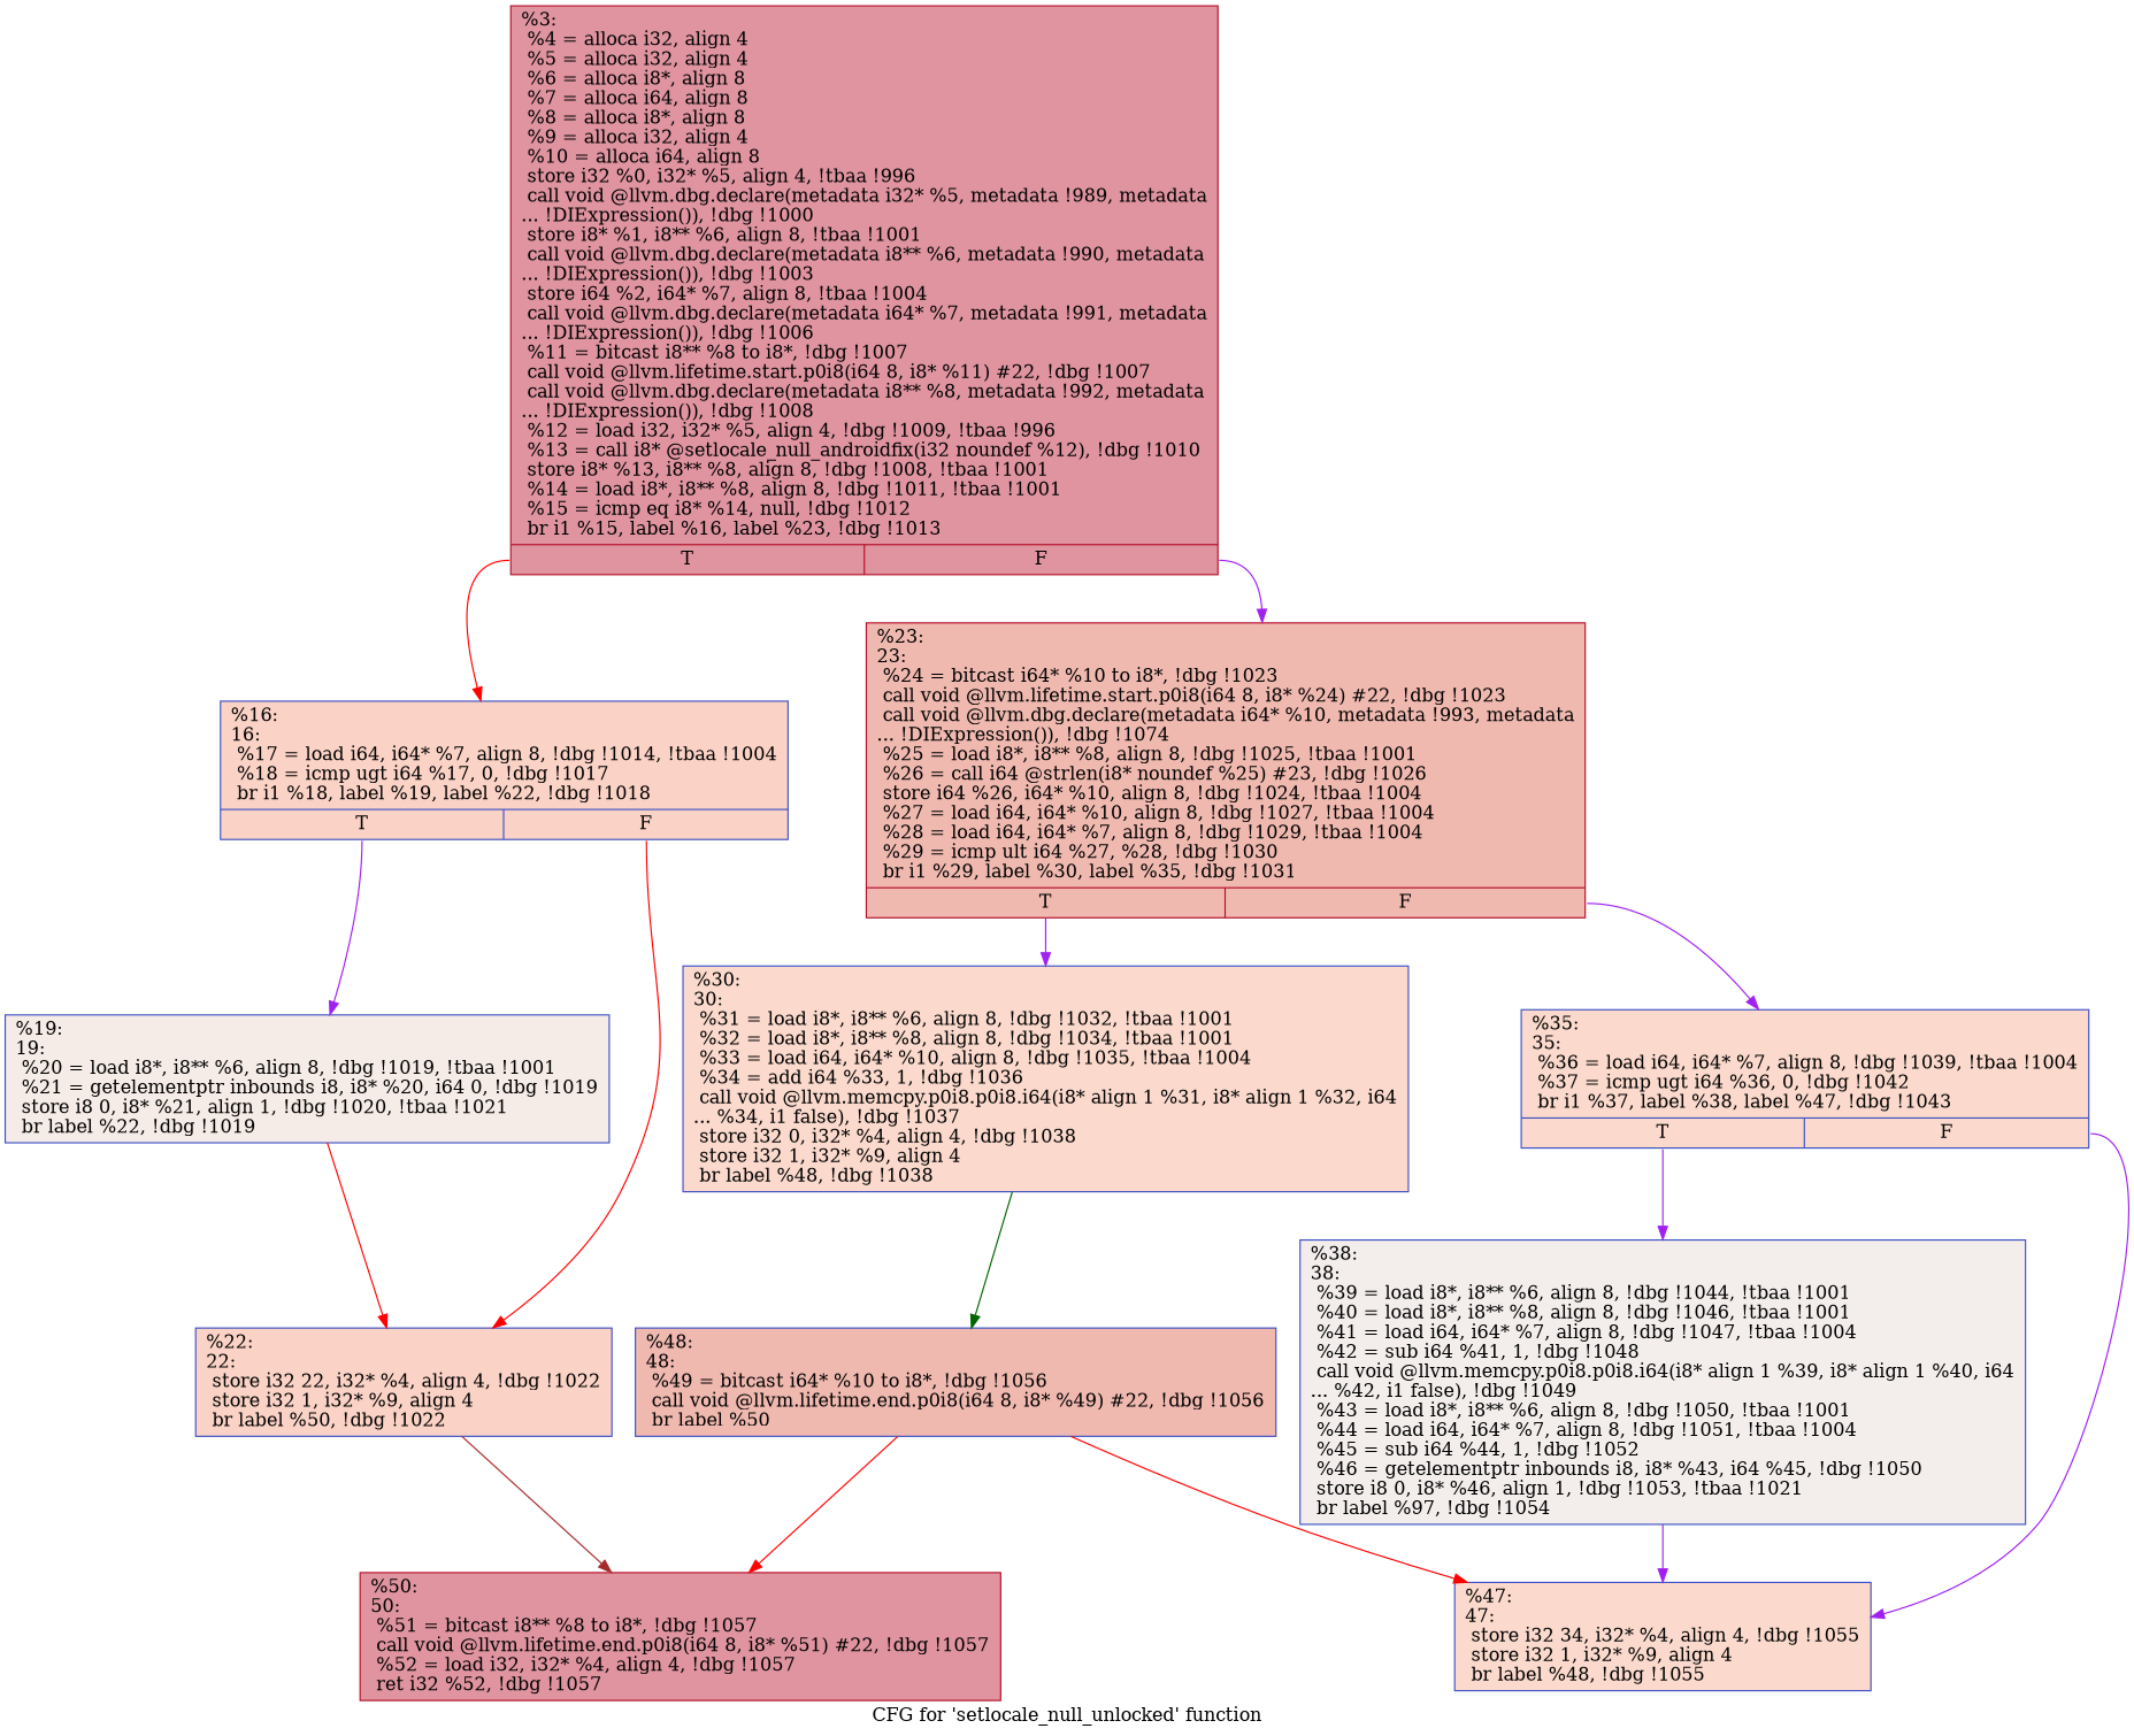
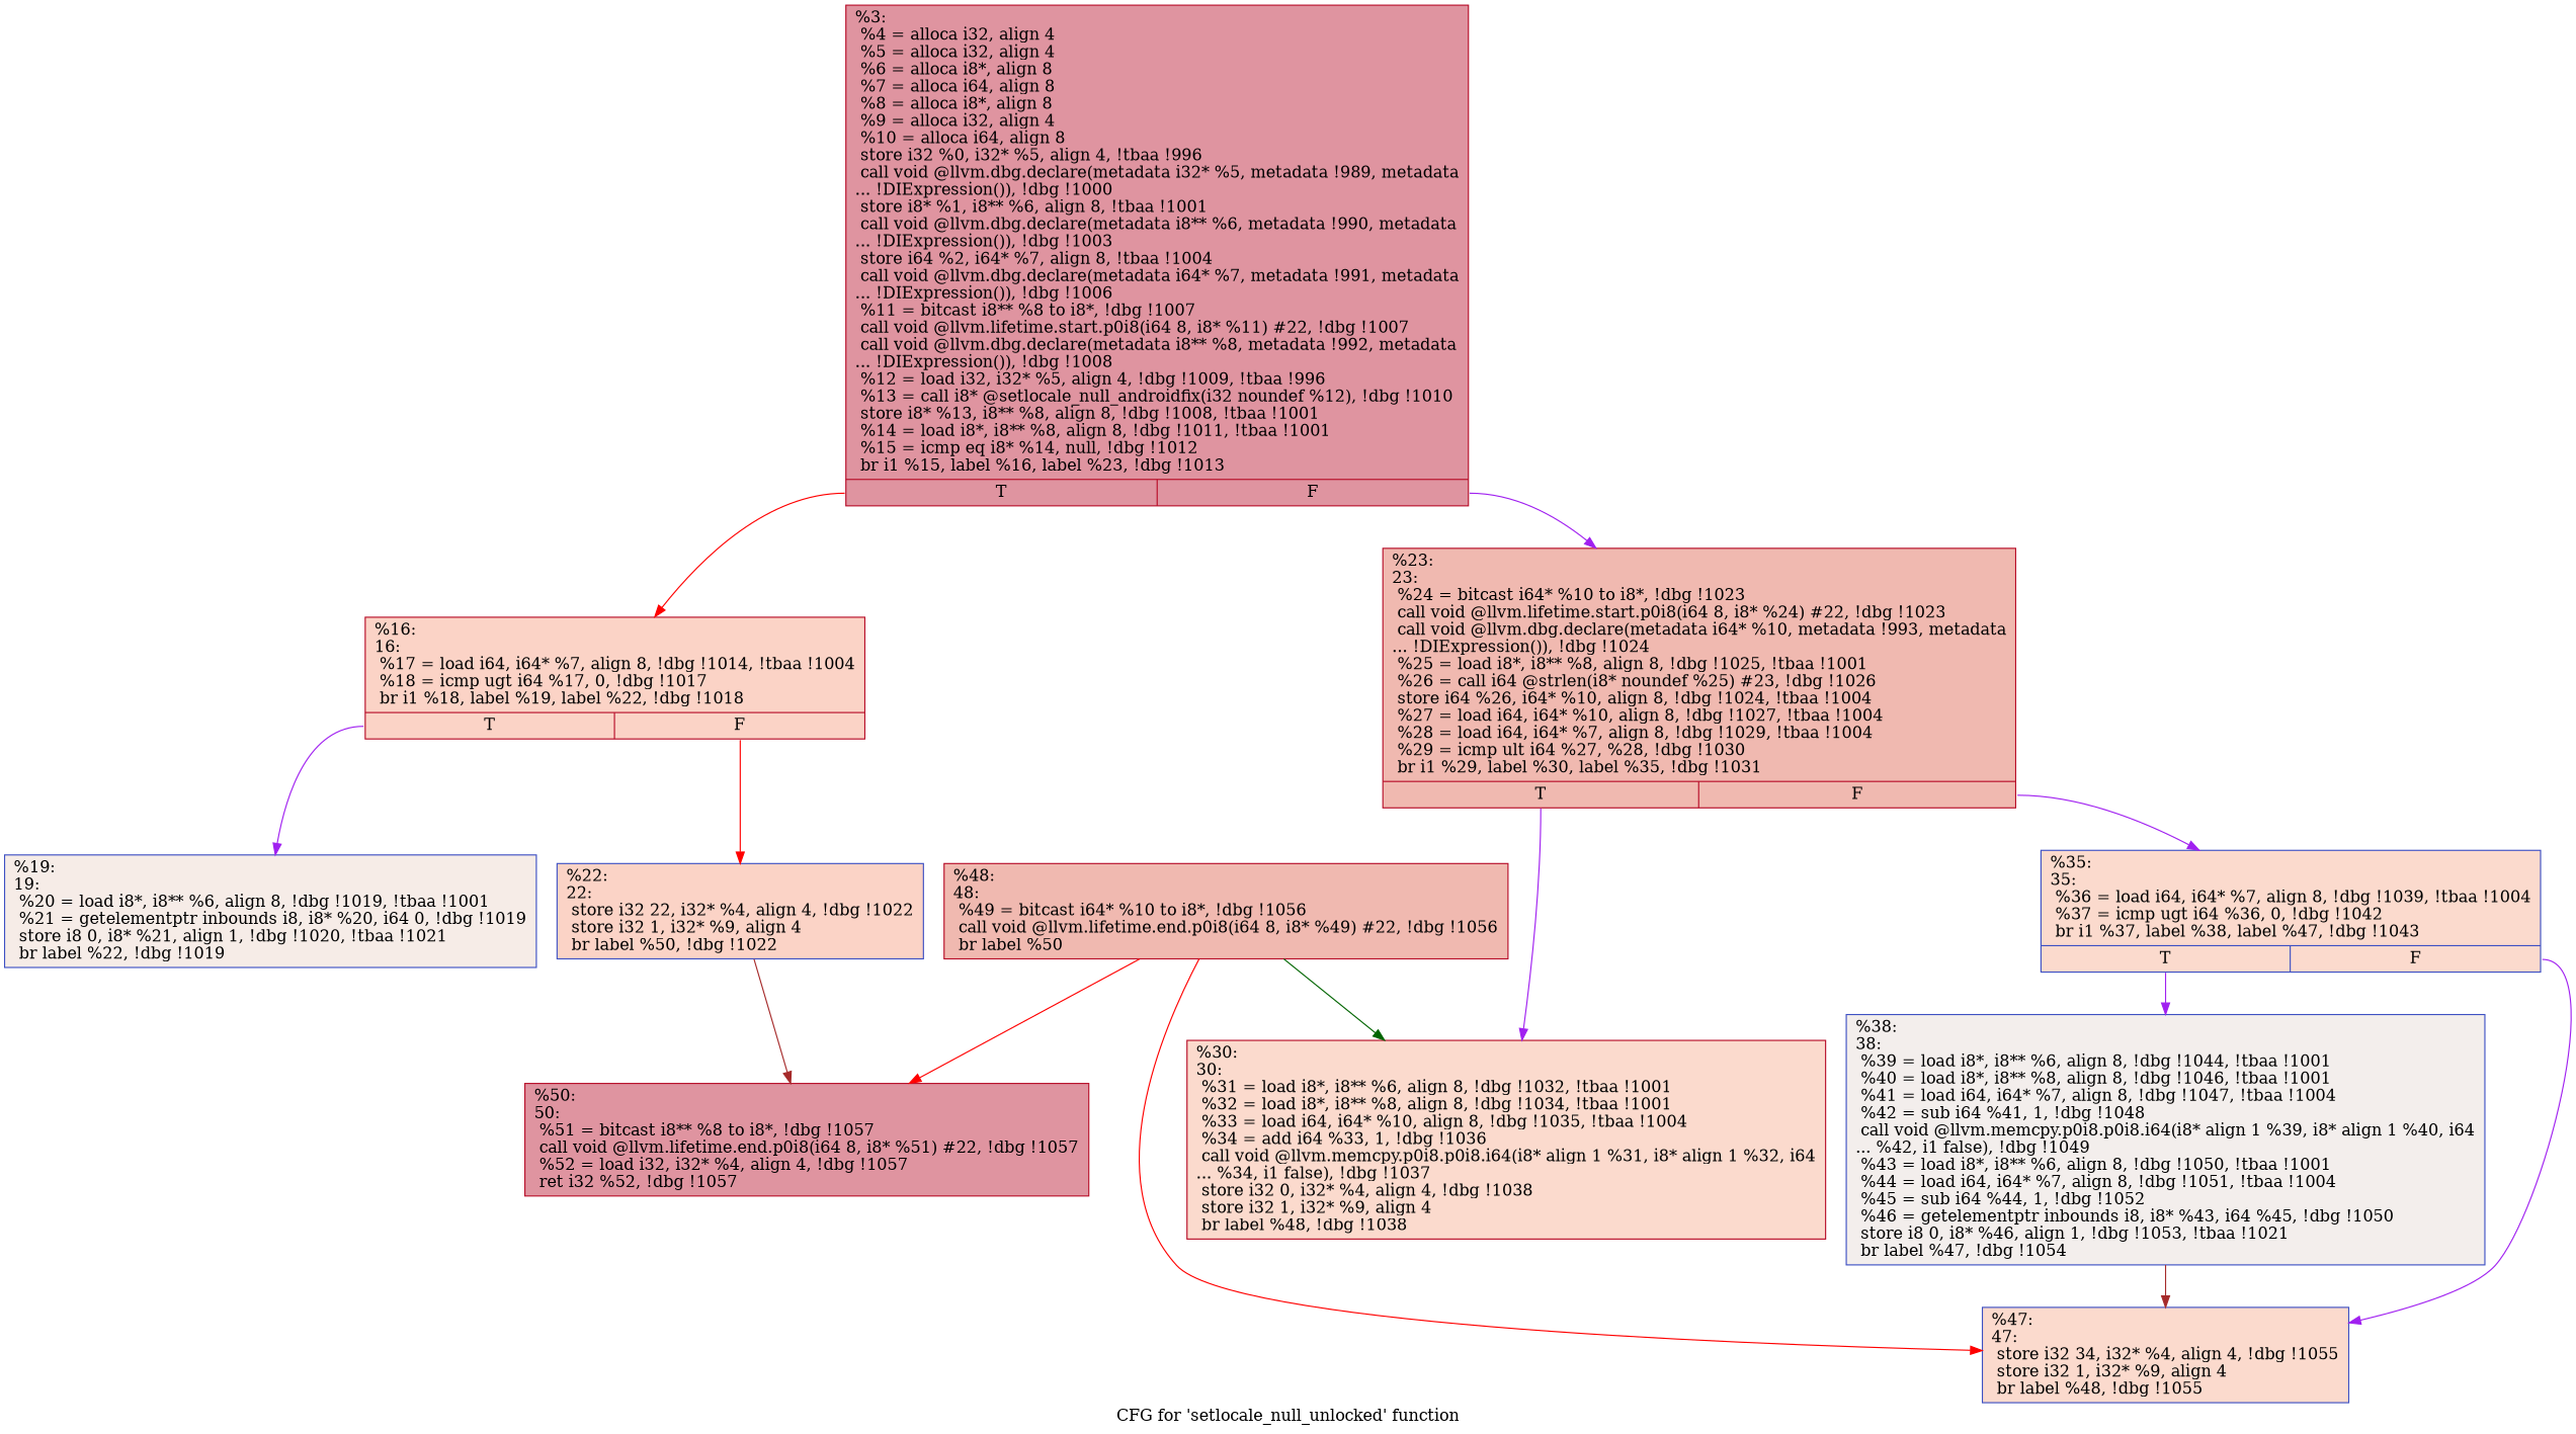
  digraph {
    label="CFG for 'setlocale_null_unlocked' function"
    node [color="#3d50c3ff" fillcolor="#f7ac8e70" shape=record style=filled]
    edge [color=purple]
    n1 [color="#b70d28ff" fillcolor="#b70d2870" label="{%3:\l  %4 = alloca i32, align 4\l  %5 = alloca i32, align 4\l  %6 = alloca i8*, align 8\l  %7 = alloca i64, align 8\l  %8 = alloca i8*, align 8\l  %9 = alloca i32, align 4\l  %10 = alloca i64, align 8\l  store i32 %0, i32* %5, align 4, !tbaa !996\l  call void @llvm.dbg.declare(metadata i32* %5, metadata !989, metadata\l... !DIExpression()), !dbg !1000\l  store i8* %1, i8** %6, align 8, !tbaa !1001\l  call void @llvm.dbg.declare(metadata i8** %6, metadata !990, metadata\l... !DIExpression()), !dbg !1003\l  store i64 %2, i64* %7, align 8, !tbaa !1004\l  call void @llvm.dbg.declare(metadata i64* %7, metadata !991, metadata\l... !DIExpression()), !dbg !1006\l  %11 = bitcast i8** %8 to i8*, !dbg !1007\l  call void @llvm.lifetime.start.p0i8(i64 8, i8* %11) #22, !dbg !1007\l  call void @llvm.dbg.declare(metadata i8** %8, metadata !992, metadata\l... !DIExpression()), !dbg !1008\l  %12 = load i32, i32* %5, align 4, !dbg !1009, !tbaa !996\l  %13 = call i8* @setlocale_null_androidfix(i32 noundef %12), !dbg !1010\l  store i8* %13, i8** %8, align 8, !dbg !1008, !tbaa !1001\l  %14 = load i8*, i8** %8, align 8, !dbg !1011, !tbaa !1001\l  %15 = icmp eq i8* %14, null, !dbg !1012\l  br i1 %15, label %16, label %23, !dbg !1013\l|{<s0>T|<s1>F}}"]
-   n2 [fillcolor="#f59c7d70" label="{%16:\l16:                                               \l  %17 = load i64, i64* %7, align 8, !dbg !1014, !tbaa !1004\l  %18 = icmp ugt i64 %17, 0, !dbg !1017\l  br i1 %18, label %19, label %22, !dbg !1018\l|{<s0>T|<s1>F}}"]
-   n3 [color="#b70d28ff" fillcolor="#de614d70" label="{%23:\l23:                                               \l  %24 = bitcast i64* %10 to i8*, !dbg !1023\l  call void @llvm.lifetime.start.p0i8(i64 8, i8* %24) #22, !dbg !1023\l  call void @llvm.dbg.declare(metadata i64* %10, metadata !993, metadata\l... !DIExpression()), !dbg !1074\l  %25 = load i8*, i8** %8, align 8, !dbg !1025, !tbaa !1001\l  %26 = call i64 @strlen(i8* noundef %25) #23, !dbg !1026\l  store i64 %26, i64* %10, align 8, !dbg !1024, !tbaa !1004\l  %27 = load i64, i64* %10, align 8, !dbg !1027, !tbaa !1004\l  %28 = load i64, i64* %7, align 8, !dbg !1029, !tbaa !1004\l  %29 = icmp ult i64 %27, %28, !dbg !1030\l  br i1 %29, label %30, label %35, !dbg !1031\l|{<s0>T|<s1>F}}"]
+   n2 [color="#b70d28ff" fillcolor="#f59c7d70" label="{%16:\l16:                                               \l  %17 = load i64, i64* %7, align 8, !dbg !1014, !tbaa !1004\l  %18 = icmp ugt i64 %17, 0, !dbg !1017\l  br i1 %18, label %19, label %22, !dbg !1018\l|{<s0>T|<s1>F}}"]
+   n3 [color="#b70d28ff" fillcolor="#de614d70" label="{%23:\l23:                                               \l  %24 = bitcast i64* %10 to i8*, !dbg !1023\l  call void @llvm.lifetime.start.p0i8(i64 8, i8* %24) #22, !dbg !1023\l  call void @llvm.dbg.declare(metadata i64* %10, metadata !993, metadata\l... !DIExpression()), !dbg !1024\l  %25 = load i8*, i8** %8, align 8, !dbg !1025, !tbaa !1001\l  %26 = call i64 @strlen(i8* noundef %25) #23, !dbg !1026\l  store i64 %26, i64* %10, align 8, !dbg !1024, !tbaa !1004\l  %27 = load i64, i64* %10, align 8, !dbg !1027, !tbaa !1004\l  %28 = load i64, i64* %7, align 8, !dbg !1029, !tbaa !1004\l  %29 = icmp ult i64 %27, %28, !dbg !1030\l  br i1 %29, label %30, label %35, !dbg !1031\l|{<s0>T|<s1>F}}"]
    n4 [fillcolor="#ead5c970" label="{%19:\l19:                                               \l  %20 = load i8*, i8** %6, align 8, !dbg !1019, !tbaa !1001\l  %21 = getelementptr inbounds i8, i8* %20, i64 0, !dbg !1019\l  store i8 0, i8* %21, align 1, !dbg !1020, !tbaa !1021\l  br label %22, !dbg !1019\l}"]
    n5 [fillcolor="#f59c7d70" label="{%22:\l22:                                               \l  store i32 22, i32* %4, align 4, !dbg !1022\l  store i32 1, i32* %9, align 4\l  br label %50, !dbg !1022\l}"]
-   n6 [label="{%30:\l30:                                               \l  %31 = load i8*, i8** %6, align 8, !dbg !1032, !tbaa !1001\l  %32 = load i8*, i8** %8, align 8, !dbg !1034, !tbaa !1001\l  %33 = load i64, i64* %10, align 8, !dbg !1035, !tbaa !1004\l  %34 = add i64 %33, 1, !dbg !1036\l  call void @llvm.memcpy.p0i8.p0i8.i64(i8* align 1 %31, i8* align 1 %32, i64\l... %34, i1 false), !dbg !1037\l  store i32 0, i32* %4, align 4, !dbg !1038\l  store i32 1, i32* %9, align 4\l  br label %48, !dbg !1038\l}"]
+   n6 [color="#b70d28ff" label="{%30:\l30:                                               \l  %31 = load i8*, i8** %6, align 8, !dbg !1032, !tbaa !1001\l  %32 = load i8*, i8** %8, align 8, !dbg !1034, !tbaa !1001\l  %33 = load i64, i64* %10, align 8, !dbg !1035, !tbaa !1004\l  %34 = add i64 %33, 1, !dbg !1036\l  call void @llvm.memcpy.p0i8.p0i8.i64(i8* align 1 %31, i8* align 1 %32, i64\l... %34, i1 false), !dbg !1037\l  store i32 0, i32* %4, align 4, !dbg !1038\l  store i32 1, i32* %9, align 4\l  br label %48, !dbg !1038\l}"]
    n7 [label="{%35:\l35:                                               \l  %36 = load i64, i64* %7, align 8, !dbg !1039, !tbaa !1004\l  %37 = icmp ugt i64 %36, 0, !dbg !1042\l  br i1 %37, label %38, label %47, !dbg !1043\l|{<s0>T|<s1>F}}"]
    n8 [color="#b70d28ff" fillcolor="#b70d2870" label="{%50:\l50:                                               \l  %51 = bitcast i8** %8 to i8*, !dbg !1057\l  call void @llvm.lifetime.end.p0i8(i64 8, i8* %51) #22, !dbg !1057\l  %52 = load i32, i32* %4, align 4, !dbg !1057\l  ret i32 %52, !dbg !1057\l}"]
-   n9 [fillcolor="#de614d70" label="{%48:\l48:                                               \l  %49 = bitcast i64* %10 to i8*, !dbg !1056\l  call void @llvm.lifetime.end.p0i8(i64 8, i8* %49) #22, !dbg !1056\l  br label %50\l}"]
-   n10 [fillcolor="#e3d9d370" label="{%38:\l38:                                               \l  %39 = load i8*, i8** %6, align 8, !dbg !1044, !tbaa !1001\l  %40 = load i8*, i8** %8, align 8, !dbg !1046, !tbaa !1001\l  %41 = load i64, i64* %7, align 8, !dbg !1047, !tbaa !1004\l  %42 = sub i64 %41, 1, !dbg !1048\l  call void @llvm.memcpy.p0i8.p0i8.i64(i8* align 1 %39, i8* align 1 %40, i64\l... %42, i1 false), !dbg !1049\l  %43 = load i8*, i8** %6, align 8, !dbg !1050, !tbaa !1001\l  %44 = load i64, i64* %7, align 8, !dbg !1051, !tbaa !1004\l  %45 = sub i64 %44, 1, !dbg !1052\l  %46 = getelementptr inbounds i8, i8* %43, i64 %45, !dbg !1050\l  store i8 0, i8* %46, align 1, !dbg !1053, !tbaa !1021\l  br label %97, !dbg !1054\l}"]
+   n9 [color="#b70d28ff" fillcolor="#de614d70" label="{%48:\l48:                                               \l  %49 = bitcast i64* %10 to i8*, !dbg !1056\l  call void @llvm.lifetime.end.p0i8(i64 8, i8* %49) #22, !dbg !1056\l  br label %50\l}"]
+   n10 [fillcolor="#e3d9d370" label="{%38:\l38:                                               \l  %39 = load i8*, i8** %6, align 8, !dbg !1044, !tbaa !1001\l  %40 = load i8*, i8** %8, align 8, !dbg !1046, !tbaa !1001\l  %41 = load i64, i64* %7, align 8, !dbg !1047, !tbaa !1004\l  %42 = sub i64 %41, 1, !dbg !1048\l  call void @llvm.memcpy.p0i8.p0i8.i64(i8* align 1 %39, i8* align 1 %40, i64\l... %42, i1 false), !dbg !1049\l  %43 = load i8*, i8** %6, align 8, !dbg !1050, !tbaa !1001\l  %44 = load i64, i64* %7, align 8, !dbg !1051, !tbaa !1004\l  %45 = sub i64 %44, 1, !dbg !1052\l  %46 = getelementptr inbounds i8, i8* %43, i64 %45, !dbg !1050\l  store i8 0, i8* %46, align 1, !dbg !1053, !tbaa !1021\l  br label %47, !dbg !1054\l}"]
    n11 [label="{%47:\l47:                                               \l  store i32 34, i32* %4, align 4, !dbg !1055\l  store i32 1, i32* %9, align 4\l  br label %48, !dbg !1055\l}"]
    n1 -> n2 [color=red tailport=s0]
    n1 -> n3 [tailport=s1]
    n2 -> n4 [tailport=s0]
    n2 -> n5 [color=red tailport=s1]
    n3 -> n6 [tailport=s0]
    n3 -> n7 [tailport=s1]
-   n4 -> n5 [color=red]
    n5 -> n8 [color=brown]
-   n6 -> n9 [color=darkgreen]
+   n9 -> n6 [color=darkgreen]
    n7 -> n10 [tailport=s0]
    n7 -> n11 [tailport=s1]
    n9 -> n8 [color=red]
    n9 -> n11 [color=red]
-   n10 -> n11
+   n10 -> n11 [color=brown]
  }
